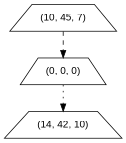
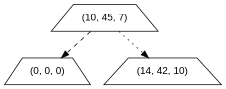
  digraph {
    fontname="Liberation Sans"
    node [fontname="Liberation Sans" shape=trapezium]
    edge [fontname="Liberation Sans"]
    "(10, 45, 7)"
    "(0, 0, 0)"
    "(14, 42, 10)"
    "(10, 45, 7)" -> "(0, 0, 0)" [style=dashed]
-   "(0, 0, 0)" -> "(14, 42, 10)" [style=dotted]
+   "(10, 45, 7)" -> "(14, 42, 10)" [style=dotted]
  }
